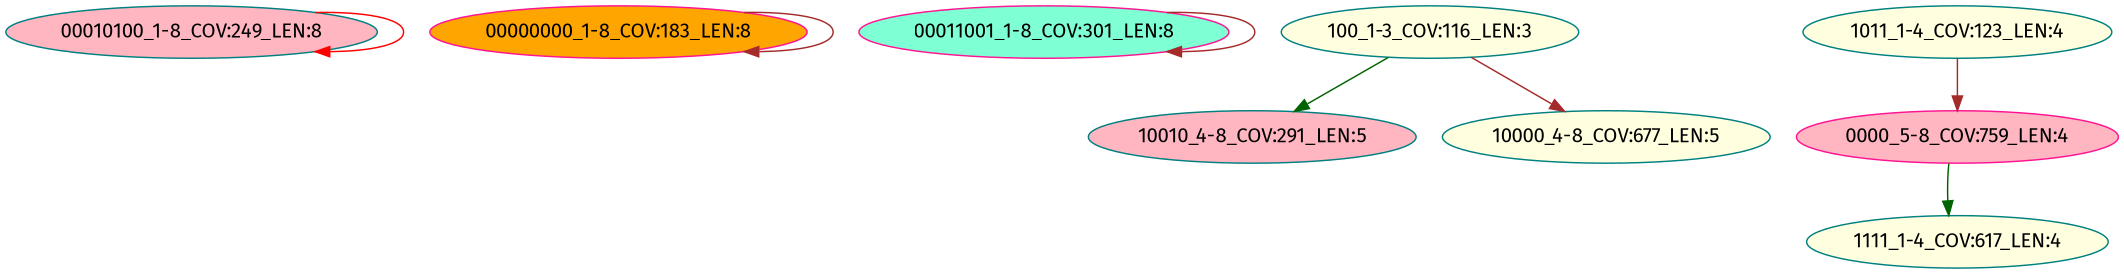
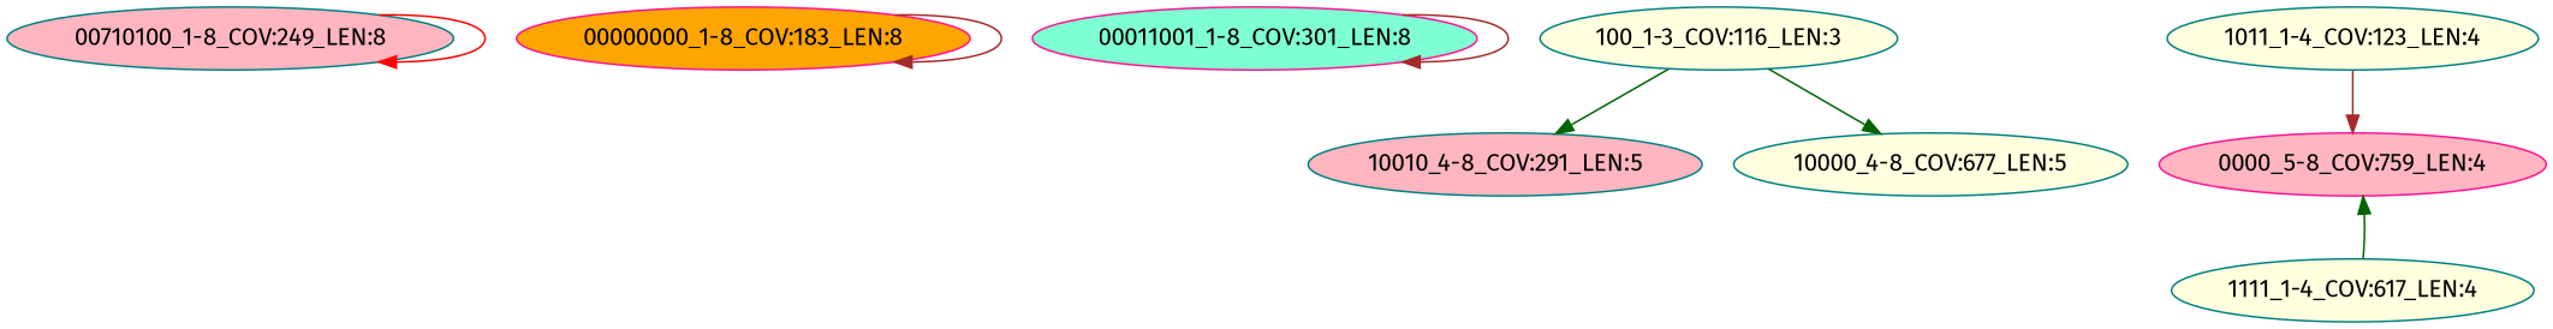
  digraph {
    fontname="Fira Sans"
    node [color=teal fillcolor=lightyellow fontname="Fira Sans" style=filled]
    edge [color=brown fontname="Fira Sans"]
-   "00010100_1-8_COV:249_LEN:8" [fillcolor=lightpink]
+   "00010100_1-8_COV:249_LEN:8" [fillcolor=lightpink label="00710100_1-8_COV:249_LEN:8"]
    "00000000_1-8_COV:183_LEN:8" [color=deeppink fillcolor=orange]
    "00011001_1-8_COV:301_LEN:8" [color=deeppink fillcolor=aquamarine]
    "10010_4-8_COV:291_LEN:5" [fillcolor=lightpink]
    "100_1-3_COV:116_LEN:3"
    "10000_4-8_COV:677_LEN:5"
    "0000_5-8_COV:759_LEN:4" [color=deeppink fillcolor=lightpink]
    "1011_1-4_COV:123_LEN:4"
    "1111_1-4_COV:617_LEN:4"
    "00010100_1-8_COV:249_LEN:8" -> "00010100_1-8_COV:249_LEN:8" [color=red]
    "00000000_1-8_COV:183_LEN:8" -> "00000000_1-8_COV:183_LEN:8"
    "00011001_1-8_COV:301_LEN:8" -> "00011001_1-8_COV:301_LEN:8"
    "100_1-3_COV:116_LEN:3" -> "10010_4-8_COV:291_LEN:5" [color=darkgreen]
-   "100_1-3_COV:116_LEN:3" -> "10000_4-8_COV:677_LEN:5"
+   "100_1-3_COV:116_LEN:3" -> "10000_4-8_COV:677_LEN:5" [color=darkgreen]
    "1011_1-4_COV:123_LEN:4" -> "0000_5-8_COV:759_LEN:4"
-   "0000_5-8_COV:759_LEN:4" -> "1111_1-4_COV:617_LEN:4" [color=darkgreen]
+   "1111_1-4_COV:617_LEN:4" -> "0000_5-8_COV:759_LEN:4" [color=darkgreen]
  }
